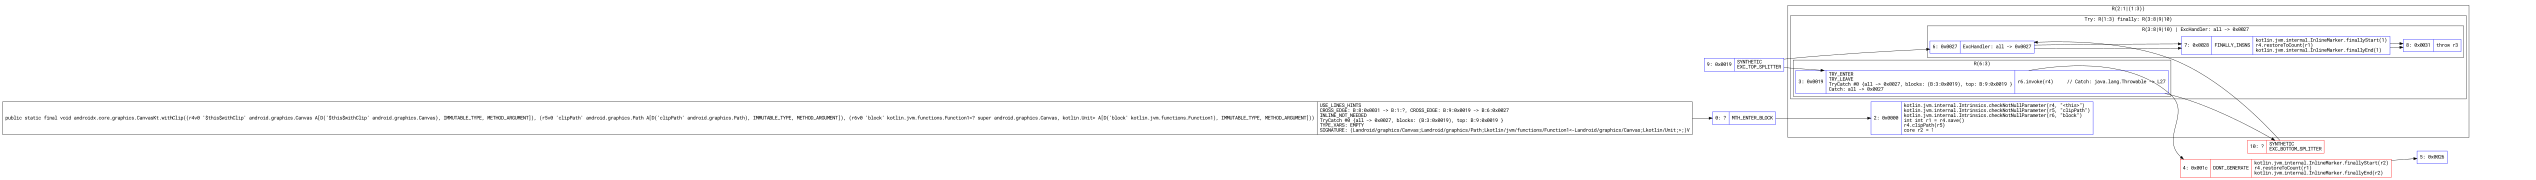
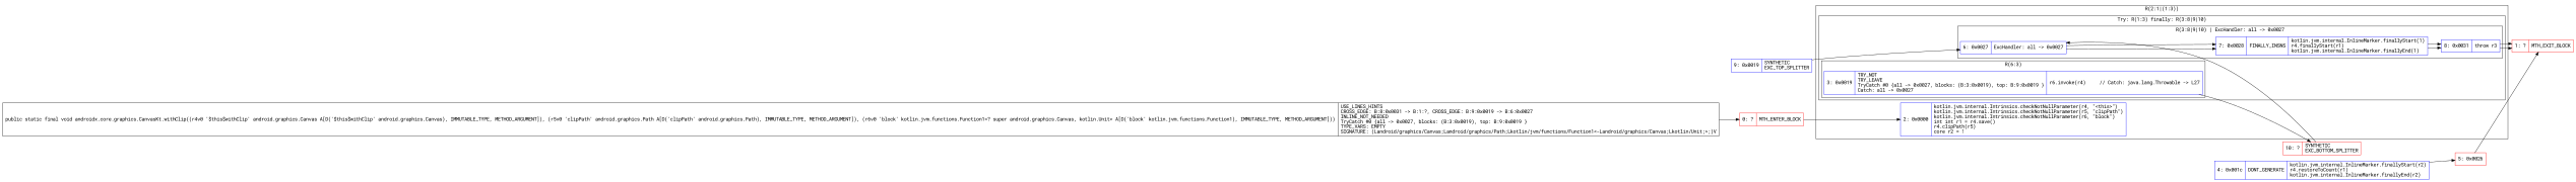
  digraph {
    fontname="Roboto Mono"
    rankdir=LR
    node [color=blue fontname="Roboto Mono" shape=record]
    edge [fontname="Roboto Mono"]
-   n1 [label="{3\:\ 0x0019|TRY_ENTER\lTRY_LEAVE\lTryCatch #0 \{all \-\> 0x0027, blocks: (B:3:0x0019), top: B:9:0x0019 \}\lCatch: all \-\> 0x0027\l|r6.invoke(r4)     \/\/ Catch: java.lang.Throwable \-\> L27\l}"]
+   n1 [label="{3\:\ 0x0019|TRY_NOT\lTRY_LEAVE\lTryCatch #0 \{all \-\> 0x0027, blocks: (B:3:0x0019), top: B:9:0x0019 \}\lCatch: all \-\> 0x0027\l|r6.invoke(r4)     \/\/ Catch: java.lang.Throwable \-\> L27\l}"]
    n2 [label="{6\:\ 0x0027|ExcHandler: all \-\> 0x0027\l}"]
-   n3 [label="{7\:\ 0x0028|FINALLY_INSNS\l|kotlin.jvm.internal.InlineMarker.finallyStart(1)\lr4.restoreToCount(r1)\lkotlin.jvm.internal.InlineMarker.finallyEnd(1)\l}"]
+   n3 [label="{7\:\ 0x0028|FINALLY_INSNS\l|kotlin.jvm.internal.InlineMarker.finallyStart(1)\lr4.finallyStart(r1)\lkotlin.jvm.internal.InlineMarker.finallyEnd(1)\l}"]
    n4 [label="{8\:\ 0x0031|throw r3\l}"]
    n5 [label="{2\:\ 0x0000|kotlin.jvm.internal.Intrinsics.checkNotNullParameter(r4, \"\<this\>\")\lkotlin.jvm.internal.Intrinsics.checkNotNullParameter(r5, \"clipPath\")\lkotlin.jvm.internal.Intrinsics.checkNotNullParameter(r6, \"block\")\lint int r1 = r4.save()\lr4.clipPath(r5)\lcore r2 = 1\l}"]
-   n6 [color=red label="{4\:\ 0x001c|DONT_GENERATE\l|kotlin.jvm.internal.InlineMarker.finallyStart(r2)\lr4.restoreToCount(r1)\lkotlin.jvm.internal.InlineMarker.finallyEnd(r2)\l}"]
+   n6 [label="{4\:\ 0x001c|DONT_GENERATE\l|kotlin.jvm.internal.InlineMarker.finallyStart(r2)\lr4.restoreToCount(r1)\lkotlin.jvm.internal.InlineMarker.finallyEnd(r2)\l}"]
    n7 [color=red label="{10\:\ ?|SYNTHETIC\lEXC_BOTTOM_SPLITTER\l}"]
+   n8 [color=red label="{1\:\ ?|MTH_EXIT_BLOCK\l}"]
    n9 [label="{9\:\ 0x0019|SYNTHETIC\lEXC_TOP_SPLITTER\l}"]
-   n10 [label="{5\:\ 0x0026}"]
-   n11 [label="{0\:\ ?|MTH_ENTER_BLOCK\l}"]
+   n10 [color=red label="{5\:\ 0x0026}"]
+   n11 [color=red label="{0\:\ ?|MTH_ENTER_BLOCK\l}"]
    n12 [label="{public static final void androidx.core.graphics.CanvasKt.withClip((r4v0 '$this$withClip' android.graphics.Canvas A[D('$this$withClip' android.graphics.Canvas), IMMUTABLE_TYPE, METHOD_ARGUMENT]), (r5v0 'clipPath' android.graphics.Path A[D('clipPath' android.graphics.Path), IMMUTABLE_TYPE, METHOD_ARGUMENT]), (r6v0 'block' kotlin.jvm.functions.Function1\<? super android.graphics.Canvas, kotlin.Unit\> A[D('block' kotlin.jvm.functions.Function1), IMMUTABLE_TYPE, METHOD_ARGUMENT]))  | USE_LINES_HINTS\lCROSS_EDGE: B:8:0x0031 \-\> B:1:?, CROSS_EDGE: B:9:0x0019 \-\> B:6:0x0027\lINLINE_NOT_NEEDED\lTryCatch #0 \{all \-\> 0x0027, blocks: (B:3:0x0019), top: B:9:0x0019 \}\lTYPE_VARS: EMPTY\lSIGNATURE: (Landroid\/graphics\/Canvas;Landroid\/graphics\/Path;Lkotlin\/jvm\/functions\/Function1\<\-Landroid\/graphics\/Canvas;Lkotlin\/Unit;\>;)V\l}" color=""]
    subgraph cluster_1 {
      label="R(2:1|(1:3))"
      n5
      subgraph cluster_2 {
        label="Try: R(1:3) finally: R(3:8|9|10)"
        subgraph cluster_3 {
          label="R(6:3)"
          n1
        }
        subgraph cluster_4 {
          label="R(3:8|9|10) | ExcHandler: all \-\> 0x0027\l"
          n2
          n3
          n4
        }
      }
    }
    subgraph cluster_5 {
      label="R(3:8|9|10) | ExcHandler: all \-\> 0x0027\l"
    }
-   n1 -> n6
    n1 -> n7
    n2 -> n3
    n2 -> n3
    n3 -> n4
    n3 -> n4
+   n4 -> n8
+   n4 -> n8
    n6 -> n10
    n7 -> n2
-   n9 -> n1
    n9 -> n2
+   n10 -> n8
    n11 -> n5
    n12 -> n11
  }
